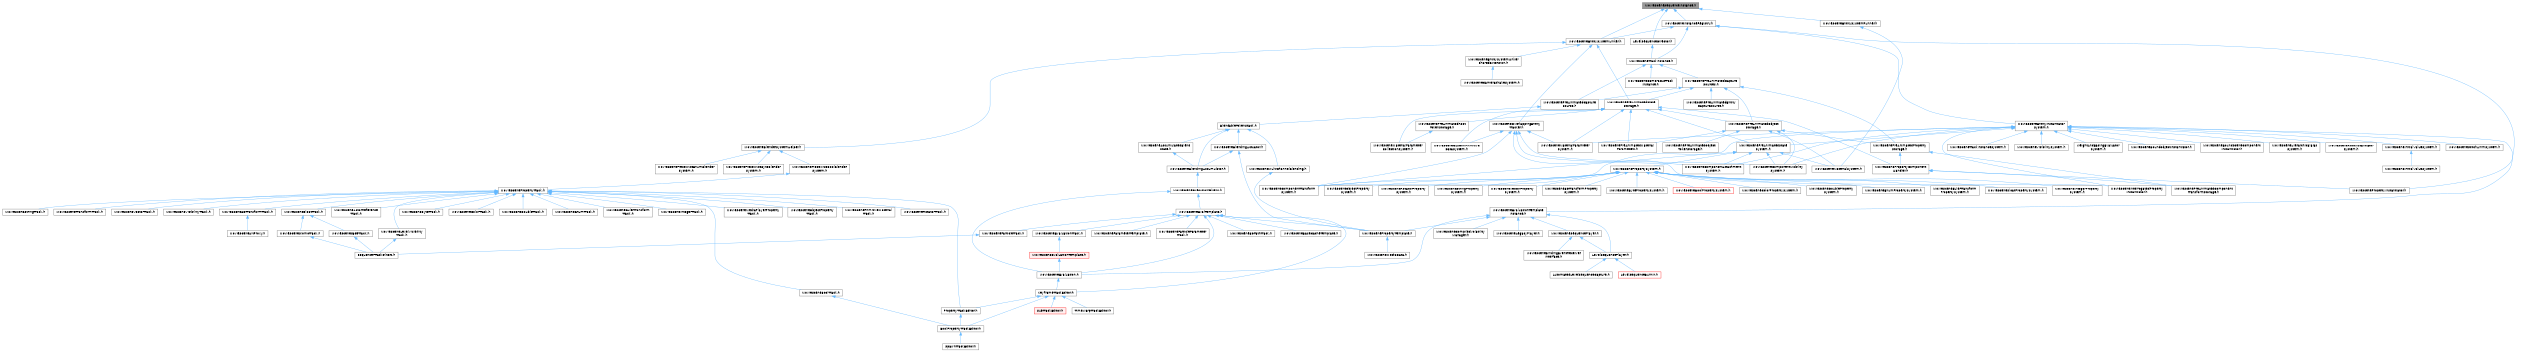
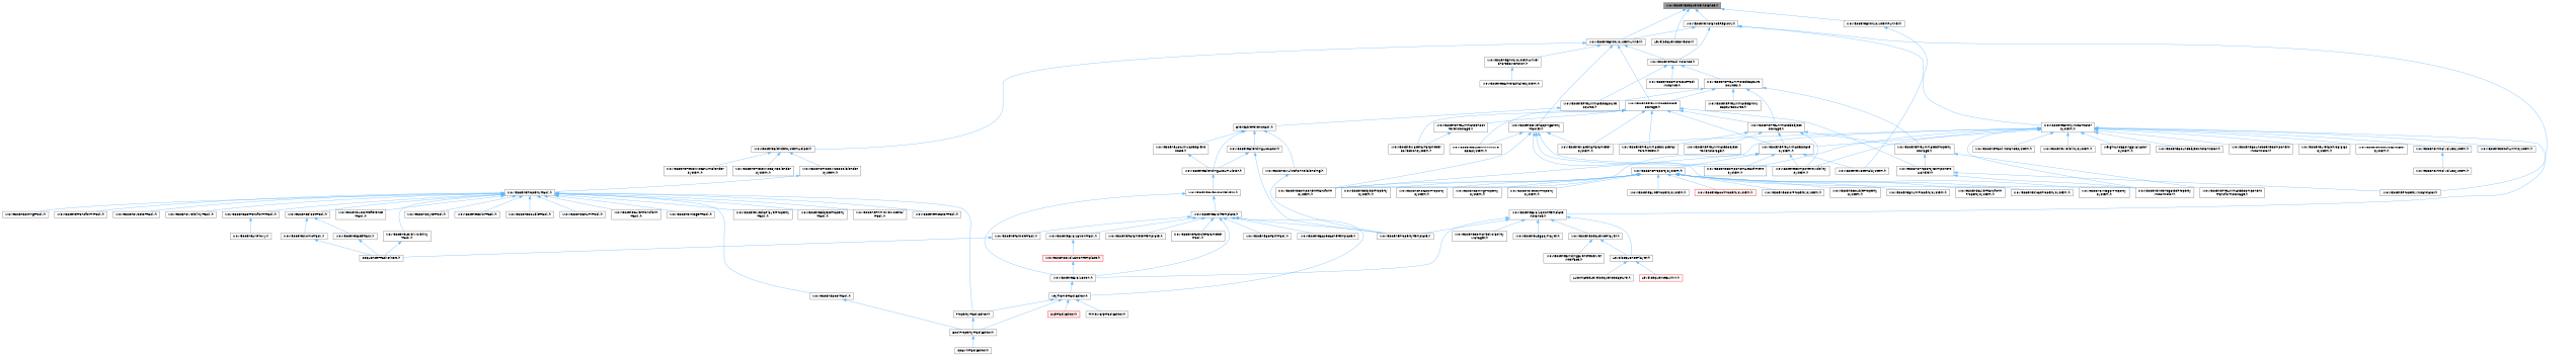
  digraph {
    node [color=grey40 fillcolor=white fontname=Helvetica fontsize=10 shape=box style=filled]
    edge [color=steelblue1 dir=back fontname=Helvetica fontsize=10 labelfontname=Helvetica labelfontsize=10 style=solid]
    n1 [color=gray40 fillcolor=grey60 fontcolor=black height=0.2 label="MovieSceneSequenceInstance.h" width=0.4]
    n2 [height=0.2 label="LevelSequenceDirector.h" width=0.4]
    n3 [height=0.2 label="MovieSceneEntitySystemLinker.h" width=0.4]
    n4 [height=0.2 label="MovieSceneEntitySystemRunner.h" width=0.4]
    n5 [height=0.2 label="MovieSceneInstanceRegistry.h" width=0.4]
    n6 [height=0.2 label="MovieSceneBlenderSystemHelper.h" width=0.4]
    n7 [height=0.2 label="MovieSceneEntitySystemLinker\lSharedExtension.h" width=0.4]
    n8 [height=0.2 label="MovieSceneOverlappingEntity\lTracker.h" width=0.4]
    n9 [height=0.2 label="MovieScenePreAnimatedState\lStorage.h" width=0.4]
    n10 [height=0.2 label="MovieSceneTrackInstance.h" width=0.4]
    n11 [height=0.2 label="MovieSceneMaterialSystem.h" width=0.4]
    n12 [height=0.2 label="MovieSceneEntityInstantiator\lSystem.h" width=0.4]
    n13 [height=0.2 label="MovieSceneEvaluationTemplate\lInstance.h" width=0.4]
    n14 [height=0.2 label="MovieScenePiecewiseBoolBlender\lSystem.h" width=0.4]
    n15 [height=0.2 label="MovieScenePiecewiseByteBlender\lSystem.h" width=0.4]
    n16 [height=0.2 label="MovieScenePiecewiseEnumBlender\lSystem.h" width=0.4]
    n17 [height=0.2 label="MovieSceneCameraShakeSystem.h" width=0.4]
    n18 [height=0.2 label="MovieSceneComponentAttachment\lSystem.h" width=0.4]
    n19 [height=0.2 label="MovieSceneComponentMobility\lSystem.h" width=0.4]
    n20 [height=0.2 label="MovieSceneComponentTransform\lSystem.h" width=0.4]
    n21 [height=0.2 label="MovieSceneCustomPrimitive\lDataSystem.h" width=0.4]
    n22 [height=0.2 label="MovieSceneInterrogatedProperty\lInstantiator.h" width=0.4]
    n23 [height=0.2 label="MovieSceneMaterialParameter\lSystem.h" width=0.4]
    n24 [height=0.2 label="MovieSceneMaterialParameter\lCollectionSystem.h" width=0.4]
    n25 [height=0.2 label="MovieScenePreAnimatedMaterial\lParameters.h" width=0.4]
    n26 [height=0.2 label="MovieScenePreAnimatedObject\lStorage.h" width=0.4]
    n27 [height=0.2 label="MovieScenePropertyComponent\lHandler.h" width=0.4]
    n28 [height=0.2 label="MovieScenePreAnimatedRoot\lTokenStorage.h" width=0.4]
    n29 [height=0.2 label="MovieScenePreAnimatedState\lSystem.h" width=0.4]
    n30 [height=0.2 label="MovieSceneCameraCutTrack\lInstance.h" width=0.4]
    n31 [height=0.2 label="MovieScenePreAnimatedCapture\lSource.h" width=0.4]
    n32 [height=0.2 label="MovieScenePreAnimatedCapture\lSources.h" width=0.4]
    n33 [height=0.2 label="MovieScenePropertyTrack.h" width=0.4]
    n34 [height=0.2 label="MovieScene3DTransformTrack.h" width=0.4]
    n35 [height=0.2 label="MovieSceneActorReference\lTrack.h" width=0.4]
    n36 [height=0.2 label="MovieSceneBoolTrack.h" width=0.4]
    n37 [height=0.2 label="MovieSceneByteTrack.h" width=0.4]
    n38 [height=0.2 label="MovieSceneColorTrack.h" width=0.4]
    n39 [height=0.2 label="MovieSceneDoubleTrack.h" width=0.4]
    n40 [height=0.2 label="MovieSceneEnumTrack.h" width=0.4]
    n41 [height=0.2 label="MovieSceneEulerTransform\lTrack.h" width=0.4]
    n42 [height=0.2 label="MovieSceneFloatTrack.h" width=0.4]
    n43 [height=0.2 label="MovieSceneIntegerTrack.h" width=0.4]
    n44 [height=0.2 label="MovieSceneLevelVisibility\lTrack.h" width=0.4]
    n45 [height=0.2 label="MovieSceneMediaPlayerProperty\lTrack.h" width=0.4]
    n46 [height=0.2 label="MovieSceneObjectProperty\lTrack.h" width=0.4]
    n47 [height=0.2 label="MovieScenePrimitiveMaterial\lTrack.h" width=0.4]
    n48 [height=0.2 label="MovieSceneRotatorTrack.h" width=0.4]
    n49 [height=0.2 label="MovieSceneStringTrack.h" width=0.4]
    n50 [height=0.2 label="MovieSceneTransformTrack.h" width=0.4]
    n51 [height=0.2 label="MovieSceneVectorTrack.h" width=0.4]
    n52 [height=0.2 label="MovieSceneVisibilityTrack.h" width=0.4]
    n53 [height=0.2 label="PropertyTrackEditor.h" width=0.4]
    n54 [height=0.2 label="MovieSceneHitProxy.h" width=0.4]
    n55 [height=0.2 label="BoolPropertyTrackEditor.h" width=0.4]
    n56 [height=0.2 label="MovieSceneFadeTrack.h" width=0.4]
    n57 [height=0.2 label="MovieSceneSlomoTrack.h" width=0.4]
    n58 [height=0.2 label="SequencerTrackFilters.h" width=0.4]
    n59 [height=0.2 label="SpawnTrackEditor.h" width=0.4]
    n60 [height=0.2 label="MovieScenePreAnimatedObject\lTokenStorage.h" width=0.4]
    n61 [height=0.2 label="MovieScenePreAnimatedProperty\lStorage.h" width=0.4]
    n62 [height=0.2 label="MovieScenePropertyInstantiator.h" width=0.4]
    n63 [height=0.2 label="MovieScenePropertySystem.h" width=0.4]
    n64 [height=0.2 label="MovieScenePreAnimatedComponent\lTransformStorage.h" width=0.4]
-   n65 [height=0.2 label="MovieScene3DTransformProperty\lSystem.h" width=0.4]
    n66 [color=red height=0.2 label="MovieSceneBoolPropertySystem.h" width=0.4]
    n67 [height=0.2 label="MovieSceneBytePropertySystem.h" width=0.4]
    n68 [height=0.2 label="MovieSceneColorPropertySystem.h" width=0.4]
    n69 [height=0.2 label="MovieSceneDoubleProperty\lSystem.h" width=0.4]
    n70 [height=0.2 label="MovieSceneEnumPropertySystem.h" width=0.4]
    n71 [height=0.2 label="MovieSceneEulerTransform\lPropertySystem.h" width=0.4]
    n72 [height=0.2 label="MovieSceneFloatPropertySystem.h" width=0.4]
    n73 [height=0.2 label="MovieSceneIntegerProperty\lSystem.h" width=0.4]
    n74 [height=0.2 label="MovieSceneObjectProperty\lSystem.h" width=0.4]
    n75 [height=0.2 label="MovieSceneRotatorProperty\lSystem.h" width=0.4]
    n76 [height=0.2 label="MovieSceneStringProperty\lSystem.h" width=0.4]
    n77 [height=0.2 label="MovieSceneVectorProperty\lSystem.h" width=0.4]
    n78 [height=0.2 label="BlendableTokenStack.h" width=0.4]
    n79 [height=0.2 label="MovieScenePreAnimatedEntity\lCaptureSource.h" width=0.4]
    n80 [height=0.2 label="MovieSceneAccumulatedBlend\lState.h" width=0.4]
    n81 [height=0.2 label="MovieSceneBlendingAccumulator.h" width=0.4]
    n82 [height=0.2 label="MovieSceneBlendingActuator.h" width=0.4]
    n83 [height=0.2 label="MovieSceneMultiChannelBlending.h" width=0.4]
    n84 [height=0.2 label="MovieSceneExecutionTokens.h" width=0.4]
    n85 [height=0.2 label="MovieScenePropertyTemplate.h" width=0.4]
    n86 [height=0.2 label="MovieSceneEvalTemplate.h" width=0.4]
    n87 [height=0.2 label="MovieSceneEvaluation.h" width=0.4]
    n88 [height=0.2 label="KeyframeTrackEditor.h" width=0.4]
    n89 [height=0.2 label="MovieScene3DPathTrack.h" width=0.4]
    n90 [height=0.2 label="MovieSceneBaseCacheTemplate.h" width=0.4]
    n91 [height=0.2 label="MovieSceneEvaluationTrack.h" width=0.4]
    n92 [height=0.2 label="MovieSceneParameterTemplate.h" width=0.4]
    n93 [height=0.2 label="MovieSceneParticleParameter\lTrack.h" width=0.4]
    n94 [height=0.2 label="MovieSceneParticleTrack.h" width=0.4]
    n95 [color=red fillcolor="#FFF0F0" height=0.2 label="SubTrackEditor.h" width=0.4]
    n96 [height=0.2 label="TimeWarpTrackEditor.h" width=0.4]
    n97 [color=red fillcolor="#FFF0F0" height=0.2 label="MovieSceneEvaluationTemplate.h" width=0.4]
-   n98 [height=0.2 label="MovieSceneMediaData.h" width=0.4]
    n99 [height=0.2 label="MovieSceneBoundObjectInstantiator.h" width=0.4]
    n100 [height=0.2 label="MovieSceneBoundSceneComponent\lInstantiator.h" width=0.4]
    n101 [height=0.2 label="MovieSceneHierarchicalBias\lSystem.h" width=0.4]
    n102 [height=0.2 label="MovieSceneInitialValueSystem.h" width=0.4]
    n103 [height=0.2 label="MovieSceneRootInstantiator\lSystem.h" width=0.4]
    n104 [height=0.2 label="MovieSceneStitchAnimSystem.h" width=0.4]
    n105 [height=0.2 label="MovieSceneTrackInstanceSystem.h" width=0.4]
    n106 [height=0.2 label="MovieSceneVisibilitySystem.h" width=0.4]
    n107 [height=0.2 label="WeightAndEasingEvaluator\lSystem.h" width=0.4]
    n108 [height=0.2 label="LevelSequencePlayer.h" width=0.4]
    n109 [height=0.2 label="MovieSceneCompiledVolatility\lManager.h" width=0.4]
    n110 [height=0.2 label="MovieSceneLegacyPlayer.h" width=0.4]
    n111 [height=0.2 label="MovieSceneSequencePlayer.h" width=0.4]
    n112 [height=0.2 label="MovieSceneInitialValueSystem.h" width=0.4]
    n113 [height=0.2 label="AutomatedLevelSequenceCapture.h" width=0.4]
    n114 [color=red height=0.2 label="LevelSequenceBurnIn.h" width=0.4]
    n115 [height=0.2 label="MovieSceneBindingEventReceiver\lInterface.h" width=0.4]
    n1 -> n2
    n1 -> n3
    n1 -> n4
    n1 -> n5
    n3 -> n6
    n3 -> n7
    n3 -> n8
    n3 -> n9
-   n2 -> n10
+   n3 -> n10
    n4 -> n11
    n5 -> n3
    n5 -> n10
    n5 -> n12
    n5 -> n13
    n6 -> n14
    n6 -> n15
    n6 -> n16
    n7 -> n17
    n8 -> n18
    n8 -> n19
    n8 -> n20
    n8 -> n21
    n8 -> n22
    n8 -> n23
    n9 -> n21
    n9 -> n23
    n9 -> n24
    n9 -> n25
    n9 -> n26
    n9 -> n27
    n9 -> n28
    n9 -> n29
    n10 -> n30
    n10 -> n31
    n10 -> n32
    n12 -> n18
    n12 -> n19
    n12 -> n20
    n12 -> n22
    n12 -> n23
    n12 -> n29
    n12 -> n62
    n12 -> n99
    n12 -> n100
    n12 -> n101
    n12 -> n102
    n12 -> n103
    n12 -> n104
    n12 -> n105
    n12 -> n106
    n12 -> n107
    n13 -> n85
    n13 -> n87
    n13 -> n108
    n13 -> n109
    n13 -> n110
    n13 -> n111
    n14 -> n33
-   n26 -> n11
+   n26 -> n29
    n26 -> n19
    n26 -> n25
    n26 -> n60
    n26 -> n61
-   n27 -> n64
+   n27 -> n22
    n27 -> n62
    n28 -> n24
    n29 -> n11
    n29 -> n18
    n29 -> n19
    n29 -> n20
    n29 -> n63
    n31 -> n78
    n32 -> n9
    n32 -> n26
    n32 -> n31
    n32 -> n61
    n32 -> n79
    n33 -> n34
    n33 -> n35
    n33 -> n36
    n33 -> n37
    n33 -> n38
    n33 -> n39
    n33 -> n40
    n33 -> n41
    n33 -> n42
    n33 -> n43
    n33 -> n44
    n33 -> n45
    n33 -> n46
    n33 -> n47
    n33 -> n48
    n33 -> n49
    n33 -> n50
    n33 -> n51
    n33 -> n52
    n33 -> n53
    n34 -> n54
    n36 -> n55
    n42 -> n56
    n42 -> n57
    n44 -> n58
    n53 -> n55
    n55 -> n59
    n56 -> n58
    n57 -> n58
    n61 -> n27
    n61 -> n64
    n63 -> n20
-   n63 -> n65
    n63 -> n66
    n63 -> n67
    n63 -> n68
    n63 -> n69
    n63 -> n70
    n63 -> n71
    n63 -> n72
    n63 -> n73
    n63 -> n74
    n63 -> n75
    n63 -> n76
    n63 -> n77
    n78 -> n80
    n78 -> n81
    n78 -> n82
    n78 -> n83
    n80 -> n81
    n81 -> n84
    n82 -> n81
    n82 -> n85
    n83 -> n85
    n84 -> n86
    n84 -> n87
-   n85 -> n98
    n86 -> n85
    n86 -> n87
    n86 -> n88
    n86 -> n89
    n86 -> n90
    n86 -> n91
    n86 -> n92
    n86 -> n93
    n86 -> n94
    n87 -> n88
    n88 -> n53
    n88 -> n55
    n88 -> n95
    n88 -> n96
    n91 -> n97
    n94 -> n58
    n97 -> n87
    n102 -> n112
    n108 -> n113
    n108 -> n114
    n111 -> n108
    n111 -> n115
  }
